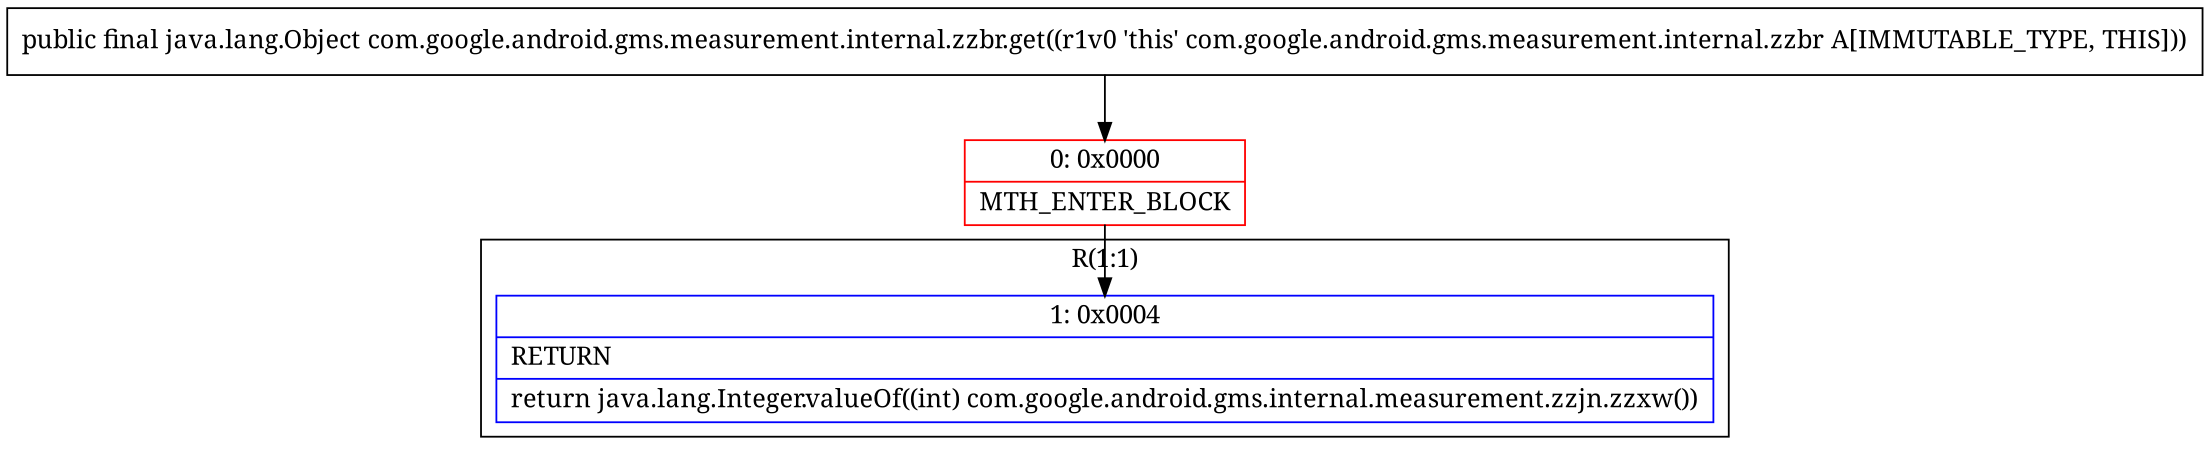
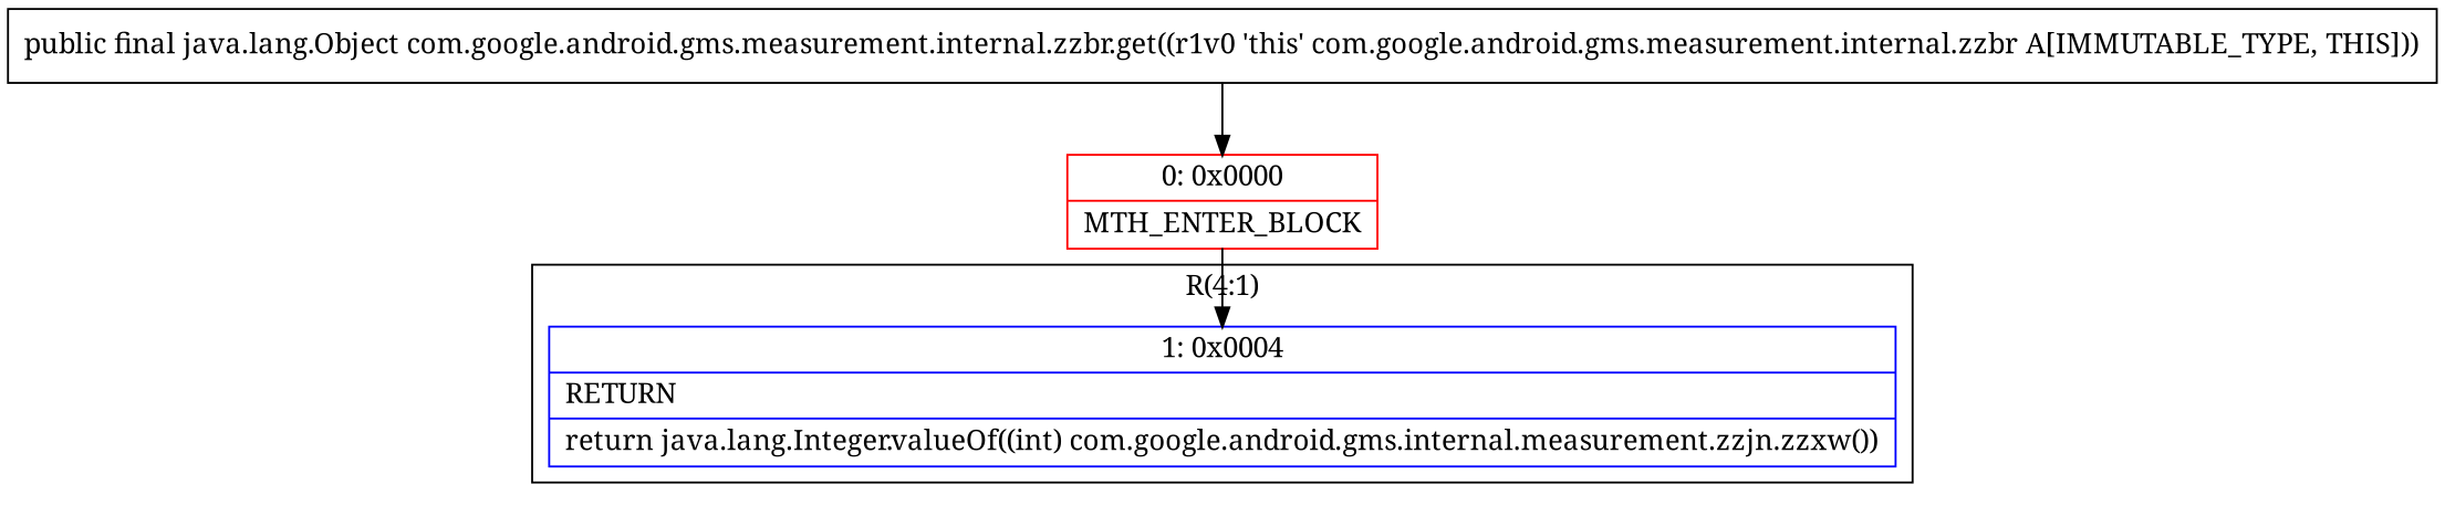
  digraph {
    fontname="Noto Serif"
    node [shape=record fontname="Noto Serif"]
    edge [fontname="Noto Serif"]
    n1 [color=blue label="{1\:\ 0x0004|RETURN\l|return java.lang.Integer.valueOf((int) com.google.android.gms.internal.measurement.zzjn.zzxw())\l}"]
    n2 [color=red label="{0\:\ 0x0000|MTH_ENTER_BLOCK\l}"]
    n3 [label="{public final java.lang.Object com.google.android.gms.measurement.internal.zzbr.get((r1v0 'this' com.google.android.gms.measurement.internal.zzbr A[IMMUTABLE_TYPE, THIS])) }"]
    subgraph cluster_1 {
-     label="R(1:1)"
+     label="R(4:1)"
      n1
    }
    n2 -> n1
    n3 -> n2
  }
